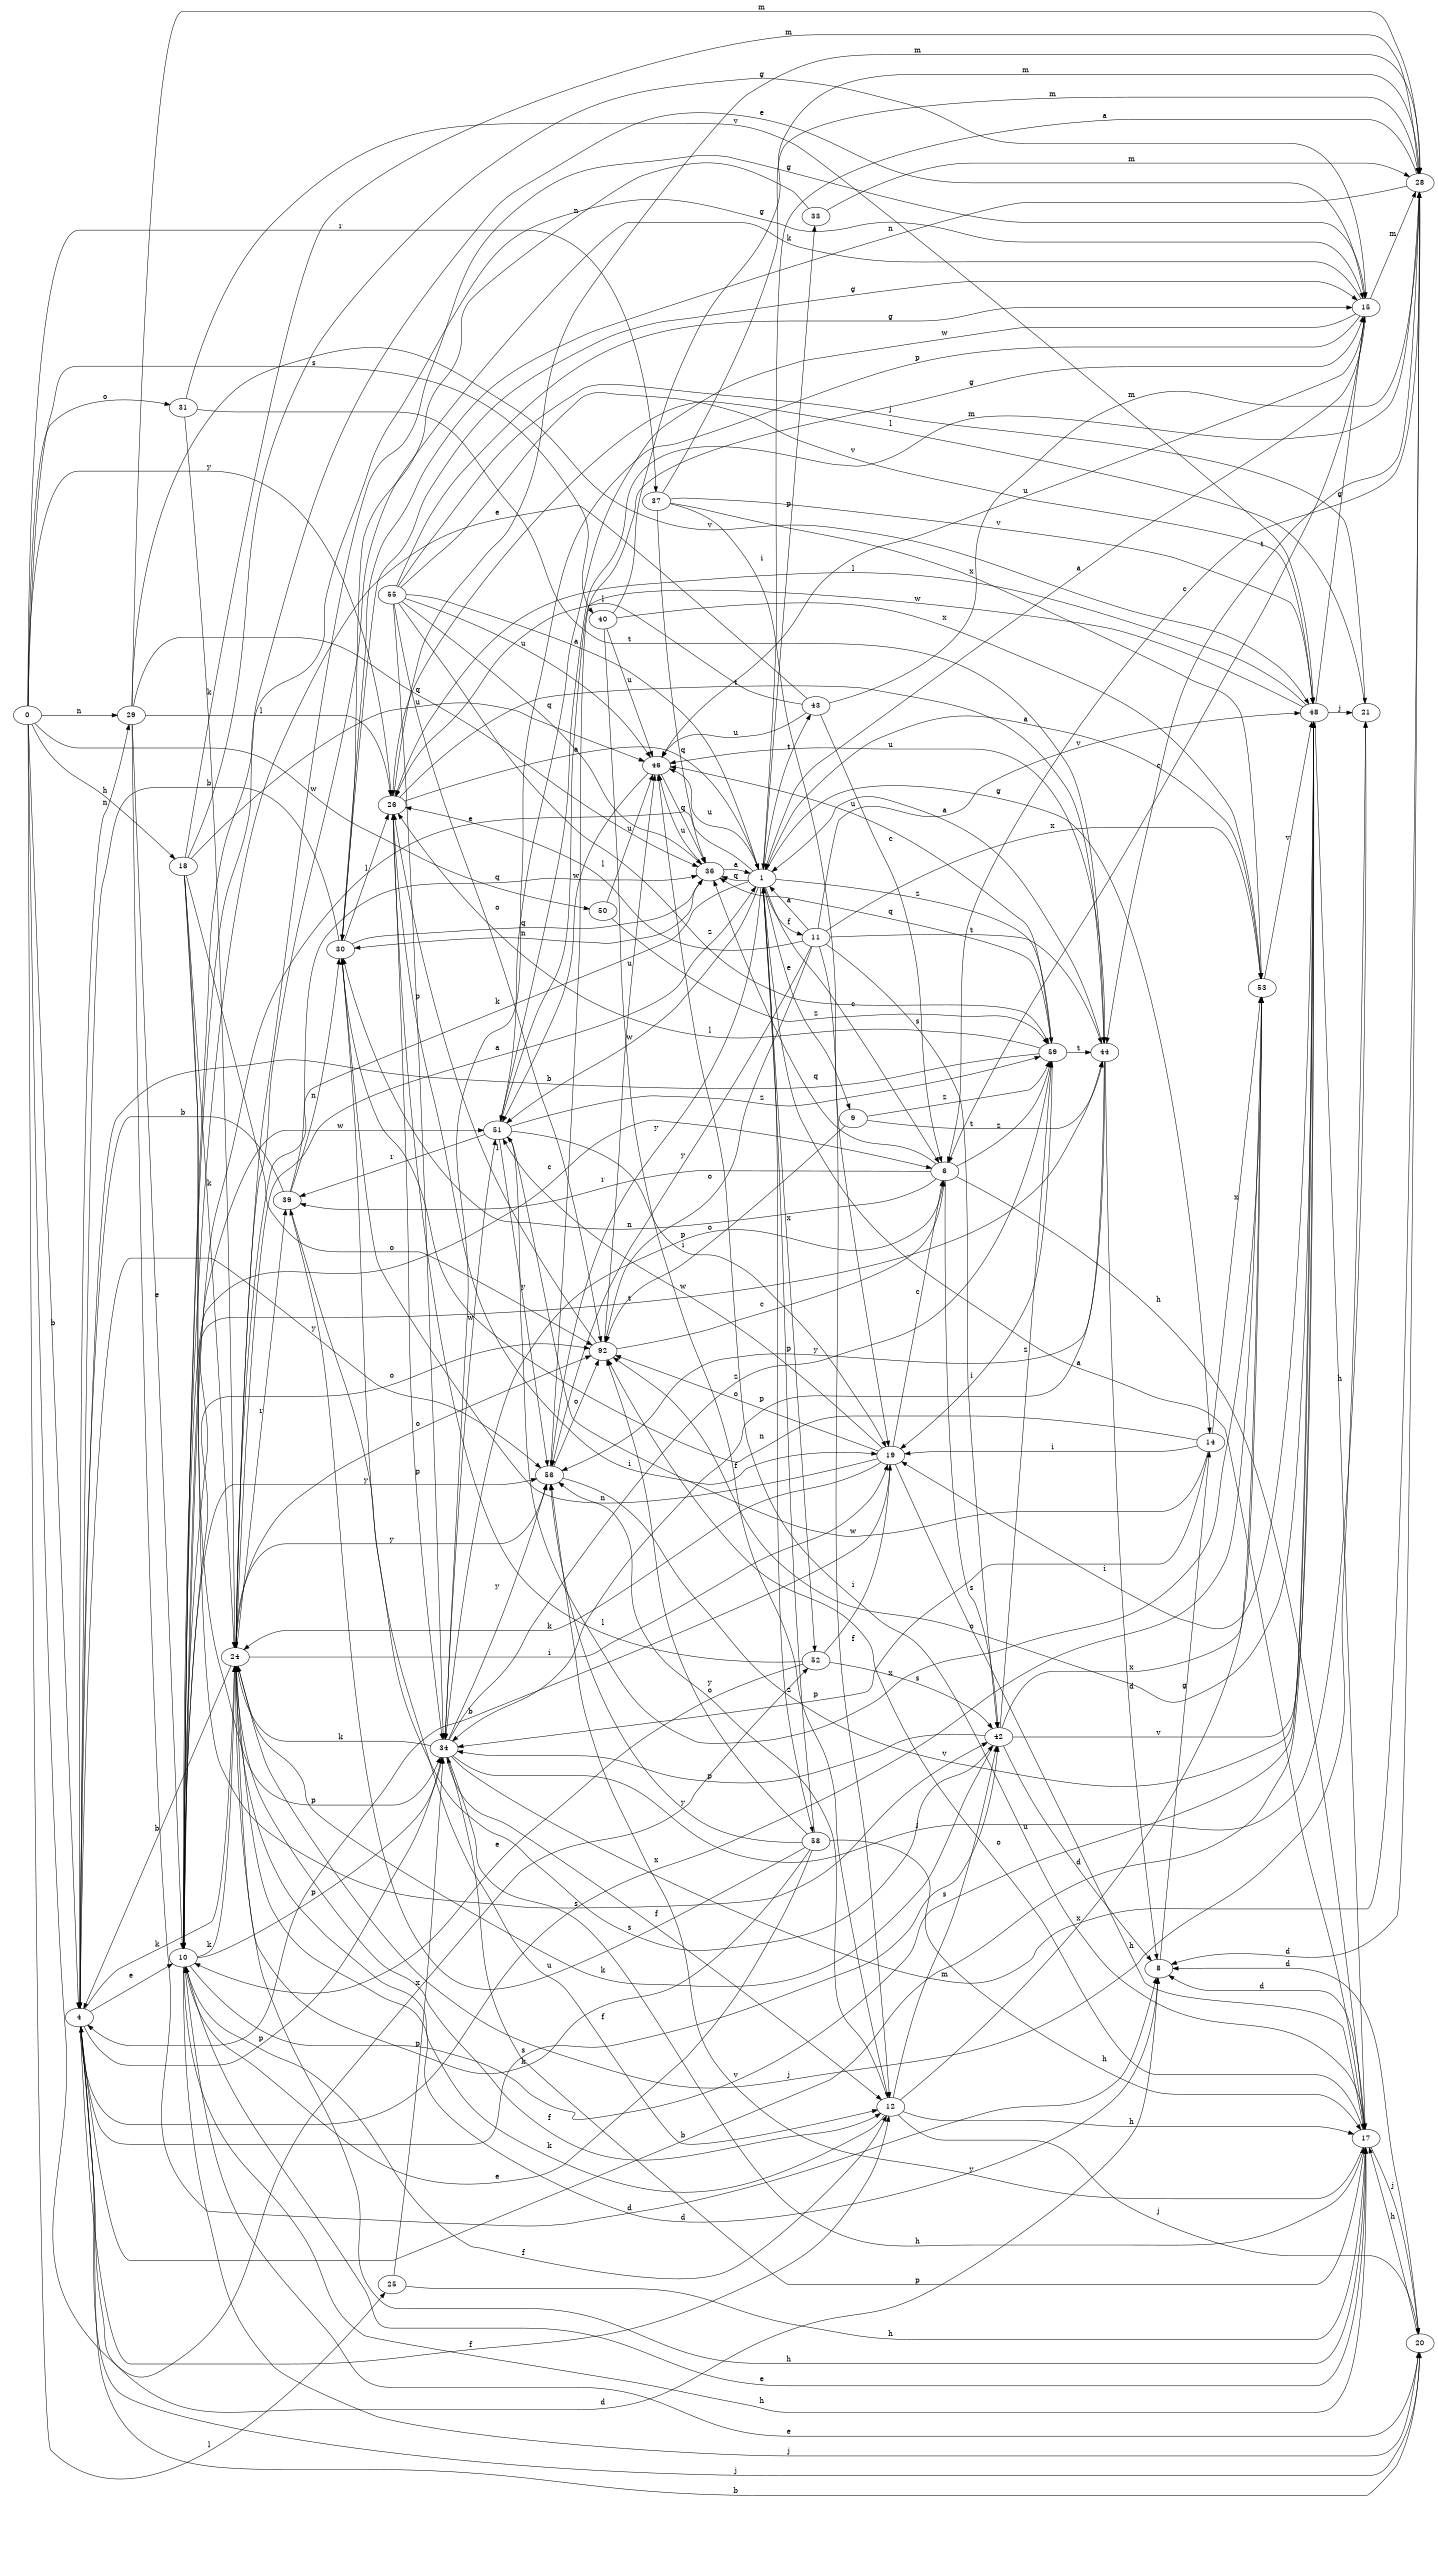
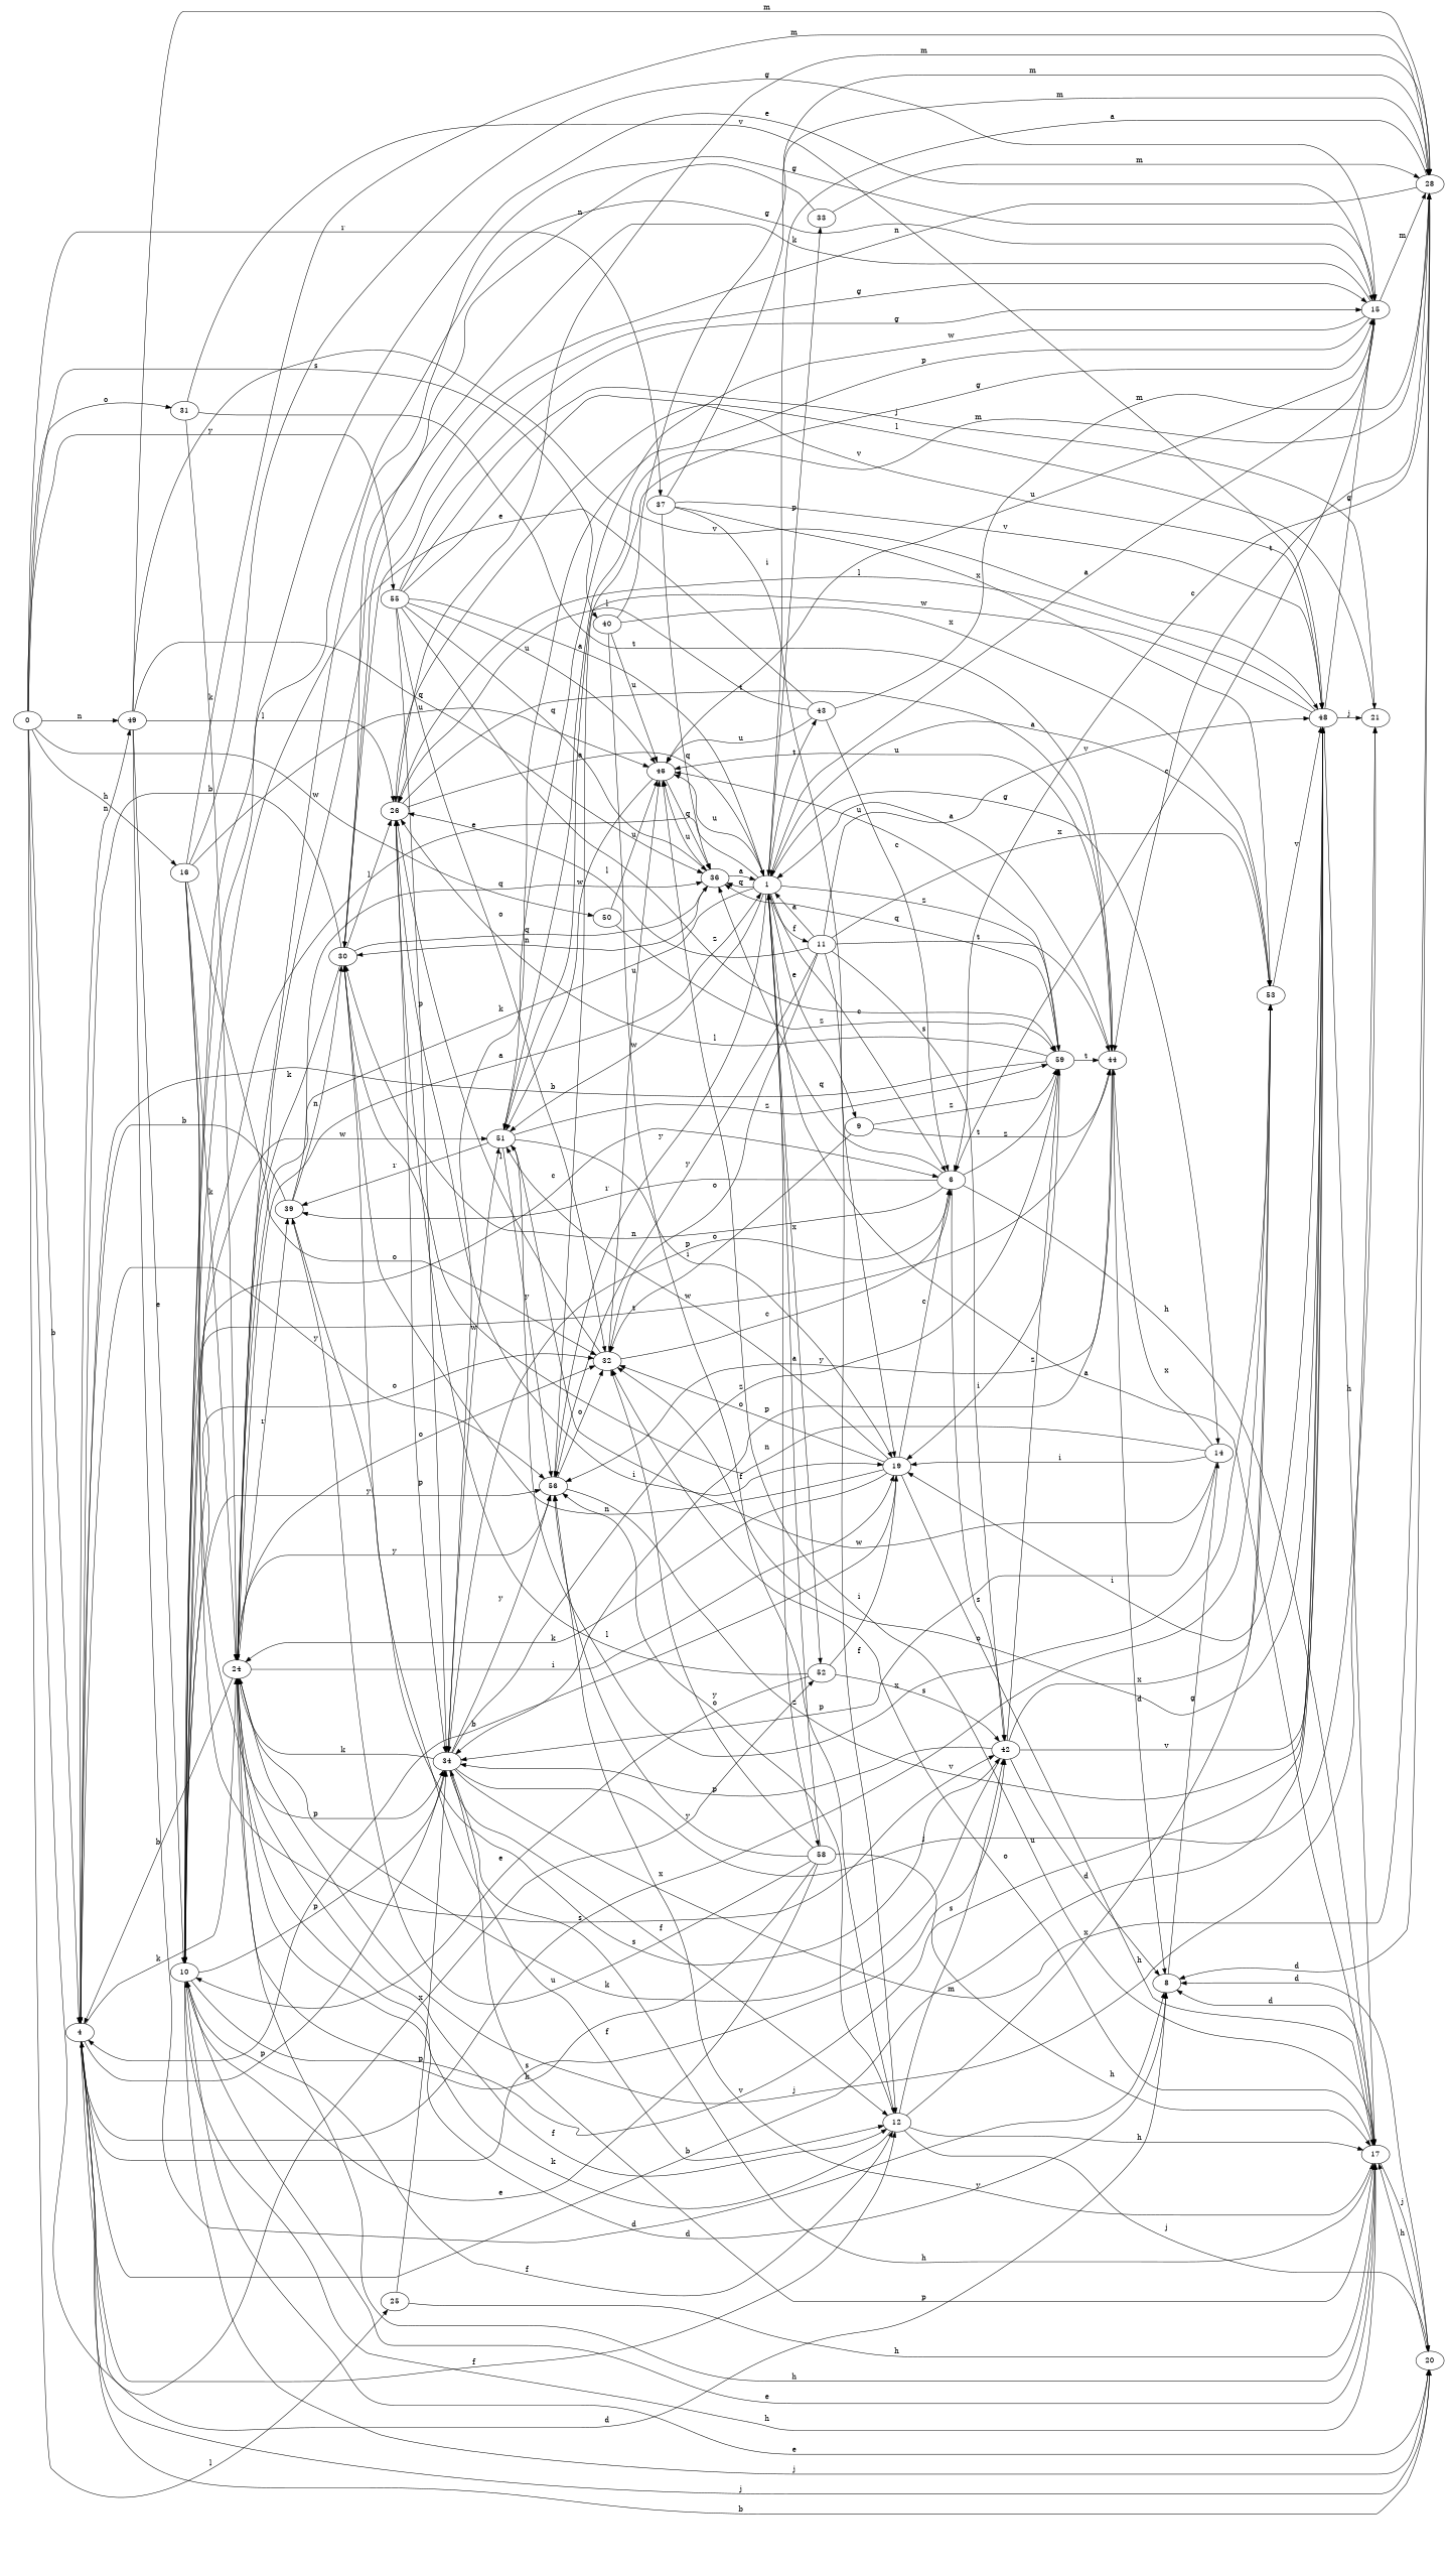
  strict digraph {
    rankdir=LR
    0
    4
-   16 [label=18]
+   16
    25
-   29
+   29 [label=49]
    31
    37
    40
    50
    52
    55
    10
    24
    56
    8
    12
    20
    34
    42
    53
    46
-   32 [label=92]
+   32
    15
    28
    17
    36
    48
    26
    44
    19
    59
    1
    21
    6
    9
    11
    14
    33
    43
    51
    58
    30
    39
    0 -> 4 [label=b]
    0 -> 16 [label=h]
    0 -> 25 [label=l]
    0 -> 29 [label=n]
    0 -> 31 [label=o]
    0 -> 37 [label=r]
    0 -> 40 [label=s]
    0 -> 50 [label=w]
    0 -> 52 [label=x]
-   0 -> 26 [label=y]
+   0 -> 55 [label=y]
    4 -> 29 [label=n]
-   4 -> 10 [label=e]
    4 -> 24 [label=k]
    4 -> 56 [label=y]
    4 -> 8 [label=d]
    4 -> 12 [label=f]
    4 -> 20 [label=j]
    4 -> 34 [label=p]
    4 -> 42 [label=s]
    4 -> 53 [label=x]
    16 -> 24 [label=k]
    16 -> 34 [label=p]
    16 -> 42 [label=s]
    16 -> 46 [label=u]
    16 -> 32 [label=o]
    16 -> 15 [label=g]
    16 -> 28 [label=m]
    25 -> 34 [label=p]
    25 -> 17 [label=h]
    29 -> 10 [label=e]
    29 -> 8 [label=d]
    29 -> 28 [label=m]
    29 -> 36 [label=q]
    29 -> 48 [label=v]
    29 -> 26 [label=l]
    31 -> 24 [label=k]
    31 -> 48 [label=v]
    31 -> 44 [label=t]
    37 -> 53 [label=x]
    37 -> 28 [label=m]
    37 -> 36 [label=q]
    37 -> 48 [label=v]
    37 -> 19 [label=i]
    40 -> 12 [label=f]
    40 -> 53 [label=x]
    40 -> 46 [label=u]
    40 -> 28 [label=m]
    50 -> 46 [label=u]
    50 -> 59 [label=z]
    52 -> 10 [label=e]
    52 -> 42 [label=s]
    52 -> 26 [label=l]
    52 -> 19 [label=i]
    55 -> 34 [label=p]
    55 -> 46 [label=u]
    55 -> 32 [label=o]
    55 -> 15 [label=g]
    55 -> 36 [label=q]
    55 -> 48 [label=v]
    55 -> 59 [label=z]
    55 -> 1 [label=a]
    55 -> 21 [label=j]
-   10 -> 24 [label=k]
+   30 -> 24 [label=k]
    10 -> 56 [label=y]
    10 -> 12 [label=f]
    10 -> 20 [label=j]
    10 -> 34 [label=p]
    10 -> 32 [label=o]
    10 -> 15 [label=g]
    10 -> 17 [label=h]
    10 -> 48 [label=v]
    10 -> 44 [label=t]
    10 -> 6 [label=c]
    10 -> 51 [label=w]
    24 -> 4 [label=b]
    24 -> 56 [label=y]
    24 -> 8 [label=d]
    24 -> 12 [label=f]
    24 -> 32 [label=o]
    24 -> 15 [label=g]
    24 -> 17 [label=h]
    24 -> 19 [label=i]
    24 -> 1 [label=a]
    24 -> 21 [label=j]
    24 -> 39 [label=r]
    56 -> 32 [label=o]
    56 -> 15 [label=g]
    56 -> 48 [label=v]
    8 -> 14 [label=g]
    12 -> 24 [label=k]
    12 -> 56 [label=y]
    12 -> 20 [label=j]
    12 -> 42 [label=s]
    12 -> 53 [label=x]
    12 -> 17 [label=h]
    20 -> 4 [label=b]
    20 -> 10 [label=e]
    20 -> 8 [label=d]
    20 -> 17 [label=h]
    34 -> 24 [label=k]
    34 -> 56 [label=y]
    34 -> 12 [label=f]
    34 -> 28 [label=m]
    34 -> 17 [label=h]
    34 -> 59 [label=z]
    34 -> 21 [label=j]
    34 -> 51 [label=w]
    42 -> 24 [label=k]
    42 -> 8 [label=d]
    42 -> 34 [label=p]
    42 -> 53 [label=x]
    42 -> 48 [label=v]
    42 -> 59 [label=z]
    53 -> 48 [label=v]
    53 -> 1 [label=a]
    46 -> 36 [label=q]
    46 -> 51 [label=w]
    32 -> 46 [label=u]
    32 -> 26 [label=l]
    32 -> 6 [label=c]
    15 -> 10 [label=e]
    15 -> 24 [label=k]
    15 -> 34 [label=p]
    15 -> 46 [label=u]
    15 -> 28 [label=m]
    15 -> 1 [label=a]
    15 -> 6 [label=c]
    15 -> 51 [label=w]
    28 -> 8 [label=d]
    28 -> 44 [label=t]
    28 -> 1 [label=a]
    28 -> 6 [label=c]
    28 -> 30 [label=n]
    17 -> 10 [label=e]
    17 -> 56 [label=y]
    17 -> 8 [label=d]
    17 -> 20 [label=j]
    17 -> 34 [label=p]
    17 -> 46 [label=u]
    17 -> 32 [label=o]
    17 -> 1 [label=a]
    36 -> 46 [label=u]
    36 -> 1 [label=a]
    36 -> 30 [label=n]
    48 -> 4 [label=b]
    48 -> 32 [label=o]
    48 -> 15 [label=g]
    48 -> 17 [label=h]
    48 -> 26 [label=l]
    48 -> 19 [label=i]
    48 -> 21 [label=j]
    48 -> 51 [label=w]
    26 -> 34 [label=p]
    26 -> 28 [label=m]
    26 -> 44 [label=t]
    26 -> 19 [label=i]
    26 -> 1 [label=a]
    44 -> 56 [label=y]
    44 -> 8 [label=d]
    44 -> 34 [label=p]
    44 -> 46 [label=u]
    44 -> 1 [label=a]
    19 -> 4 [label=b]
    19 -> 24 [label=k]
    19 -> 32 [label=o]
    19 -> 17 [label=h]
    19 -> 6 [label=c]
    19 -> 51 [label=w]
    19 -> 30 [label=n]
    59 -> 4 [label=b]
    59 -> 46 [label=u]
    59 -> 36 [label=q]
    59 -> 26 [label=l]
    59 -> 44 [label=t]
    59 -> 19 [label=i]
    1 -> 52 [label=x]
    1 -> 10 [label=e]
    1 -> 24 [label=k]
    1 -> 56 [label=y]
    1 -> 46 [label=u]
    1 -> 36 [label=q]
    1 -> 59 [label=z]
    1 -> 6 [label=c]
    1 -> 9 [label=e]
    1 -> 11 [label=f]
    1 -> 14 [label=g]
    1 -> 33 [label=p]
    1 -> 43 [label=t]
    1 -> 51 [label=w]
    1 -> 58 [label=z]
    21 -> 26 [label=l]
    6 -> 34 [label=p]
    6 -> 42 [label=s]
    6 -> 17 [label=h]
    6 -> 36 [label=q]
    6 -> 59 [label=z]
    6 -> 30 [label=n]
    6 -> 39 [label=r]
    9 -> 32 [label=o]
    9 -> 44 [label=t]
    9 -> 59 [label=z]
    11 -> 56 [label=y]
    11 -> 12 [label=f]
    11 -> 42 [label=s]
    11 -> 53 [label=x]
    11 -> 32 [label=o]
    11 -> 48 [label=v]
    11 -> 26 [label=l]
    11 -> 44 [label=t]
    11 -> 1 [label=a]
    14 -> 34 [label=p]
-   14 -> 53 [label=x]
+   14 -> 44 [label=x]
    14 -> 19 [label=i]
    14 -> 51 [label=w]
    14 -> 30 [label=n]
    33 -> 28 [label=m]
    33 -> 30 [label=n]
    43 -> 10 [label=e]
    43 -> 46 [label=u]
    43 -> 28 [label=m]
    43 -> 26 [label=l]
    43 -> 6 [label=c]
    51 -> 56 [label=y]
    51 -> 53 [label=x]
    51 -> 28 [label=m]
    51 -> 19 [label=i]
    51 -> 59 [label=z]
    51 -> 39 [label=r]
    58 -> 10 [label=e]
    58 -> 24 [label=k]
    58 -> 56 [label=y]
    58 -> 32 [label=o]
    58 -> 17 [label=h]
-   58 -> 1 [label=p]
+   58 -> 1 [label=a]
    58 -> 39 [label=u]
    30 -> 4 [label=b]
    30 -> 12 [label=f]
    30 -> 15 [label=g]
    30 -> 36 [label=q]
    30 -> 26 [label=l]
    39 -> 4 [label=b]
    39 -> 42 [label=s]
    39 -> 36 [label=q]
    39 -> 30 [label=n]
  }
